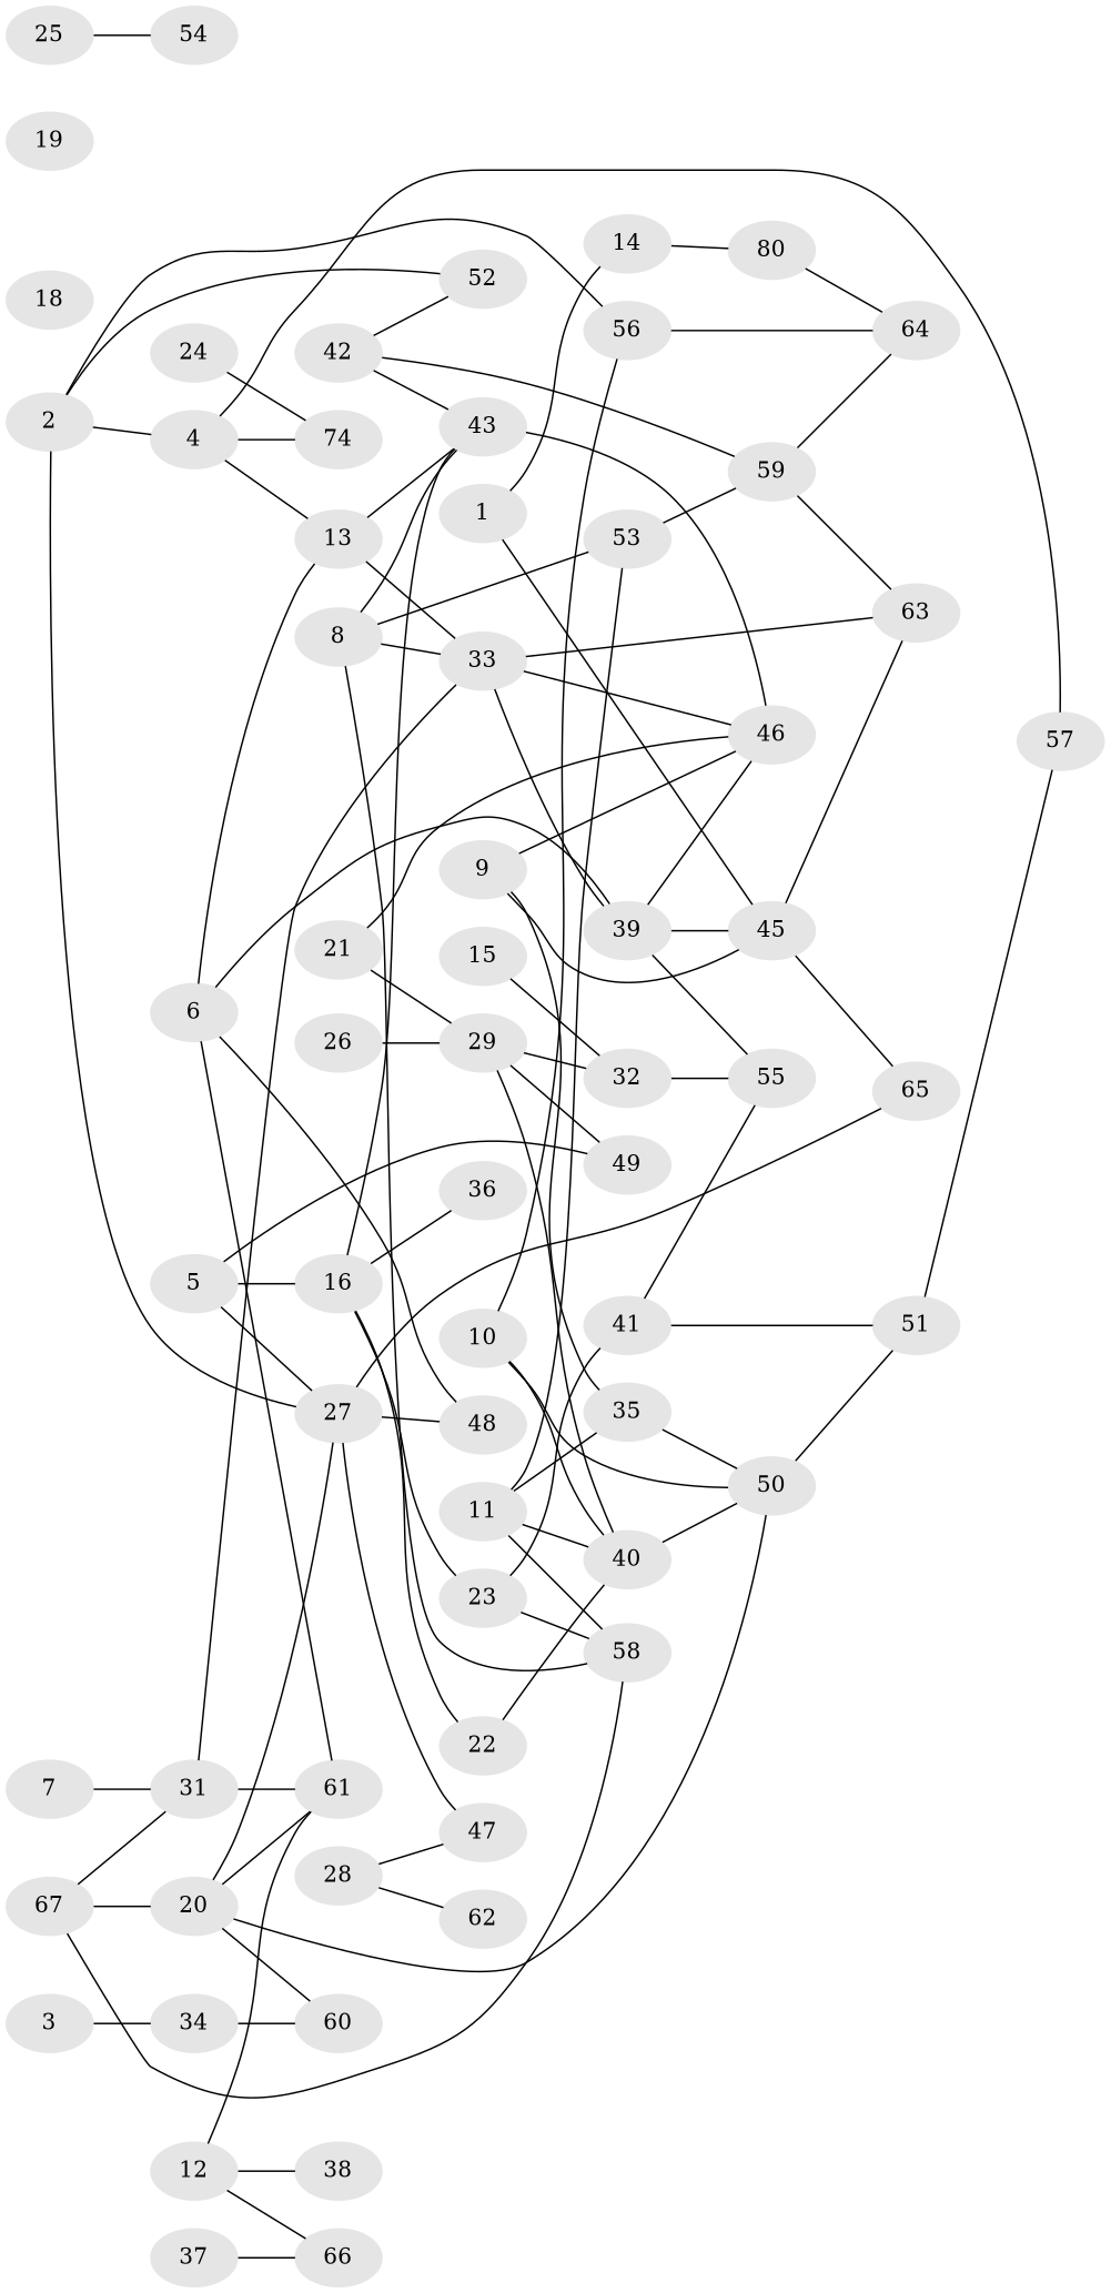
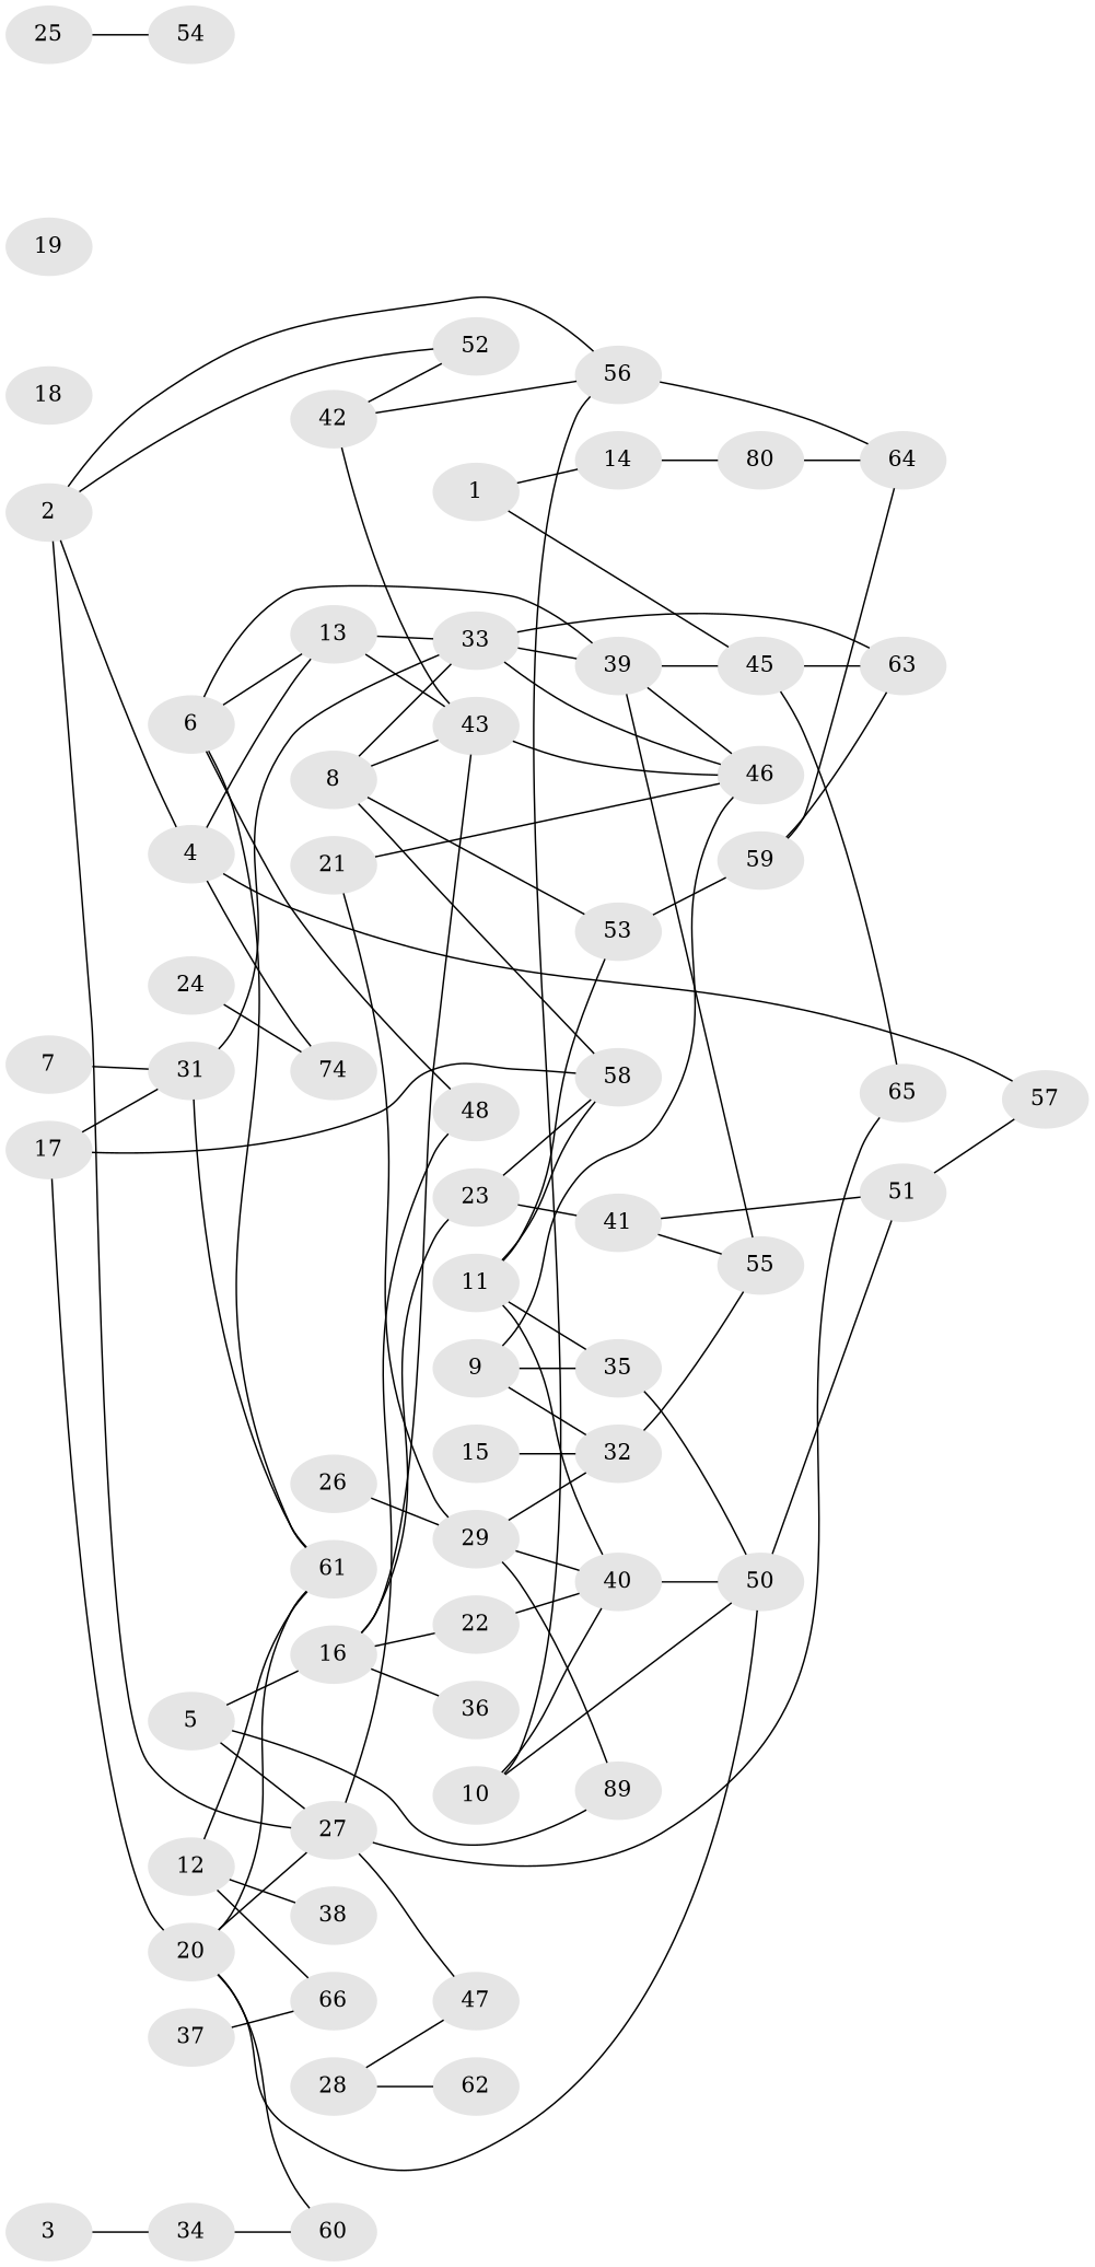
  graph {
    rankdir=LR
    node [color=gray90 style=filled]
    1
    14
    45
    13
    33
    43
    n7 [label=80]
    65
    63
    2
    4
    27
    52
    56
    n15 [label=74]
    57
    48
    47
    64
    3
    34
    60
    5
    16
-   49
+   49 [label=89]
    22
    23
    36
    6
    39
    61
    46
    55
    7
    31
    8
    53
    58
    59
    9
    35
    50
    10
    40
    51
    11
    12
    38
    66
    15
    32
    41
-   17 [label=67]
+   17
    20
    18
    19
    21
    29
    24
    25
    54
    26
    28
    62
    37
    42
    1 -- 14
    1 -- 45
    14 -- n7
    45 -- 65
    45 -- 63
    13 -- 33
    13 -- 43
    33 -- 63
    33 -- 39
    33 -- 46
    43 -- 46
    n7 -- 64
    2 -- 4
    2 -- 27
    2 -- 52
    2 -- 56
    4 -- 13
    4 -- n15
    4 -- 57
    27 -- 65
    27 -- 48
    27 -- 47
    56 -- 64
    3 -- 34
    34 -- 60
    5 -- 27
    5 -- 16
    5 -- 49
    16 -- 43
    16 -- 22
    16 -- 23
    16 -- 36
    22 -- 40
    23 -- 58
    23 -- 41
    6 -- 13
    6 -- 48
    6 -- 39
    6 -- 61
    39 -- 45
    39 -- 46
    39 -- 55
    7 -- 31
    31 -- 33
    31 -- 61
    8 -- 33
    8 -- 43
    8 -- 53
    8 -- 58
    53 -- 59
    59 -- 63
    59 -- 64
-   9 -- 45
+   9 -- 32
    9 -- 46
    9 -- 35
    35 -- 50
    50 -- 51
    10 -- 56
    10 -- 50
    10 -- 40
    40 -- 50
    51 -- 57
    11 -- 53
    11 -- 58
    11 -- 35
    11 -- 40
    12 -- 61
    12 -- 38
    12 -- 66
    15 -- 32
    32 -- 55
    41 -- 55
    41 -- 51
    17 -- 31
    17 -- 58
    17 -- 20
    20 -- 27
    20 -- 60
    20 -- 61
    20 -- 50
    21 -- 46
    21 -- 29
    29 -- 49
    29 -- 40
    29 -- 32
    24 -- n15
    25 -- 54
    26 -- 29
    28 -- 47
    28 -- 62
    37 -- 66
    42 -- 43
    42 -- 52
-   42 -- 59
+   42 -- 56
  }
